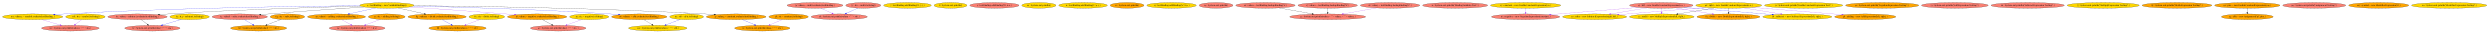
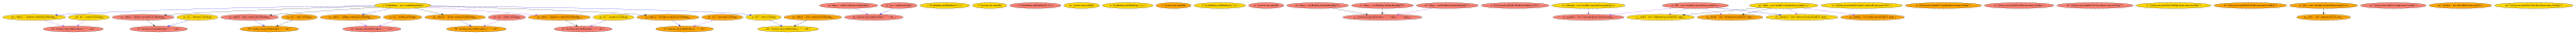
  digraph {
    fontname="Playfair Display"
    node [fillcolor=salmon fontname="Playfair Display" style=filled]
    edge [color=purple fontname="Playfair Display"]
    "4 : testBinding = new VariableBindings()" [fillcolor=gold]
    "107 : value12 = symbol.evaluate(testBinding, )" [fillcolor=gold]
    "61 : value7 = subtract.evaluate(testBinding, )"
    "62 : value8 = subx.evaluate(testBinding, )"
    "50 : value6 = adding.evaluate(testBinding, )" [fillcolor=orange]
    "84 : value10 = divide.evaluate(testBinding, )" [fillcolor=orange]
    "38 : value5 = negative.evaluate(testBinding, )" [fillcolor=orange]
    "96 : value11 = aPie.evaluate(testBinding, )" [fillcolor=orange]
    "27 : value4 = constant.evaluate(testBinding, )" [fillcolor=orange]
    "111 : System.out.println(value12 + \" \" + st9, )"
    "67 : System.out.println(value7 + \" \" + st4, )"
    "68 : System.out.println(value8 + \" \" + st5, )" [fillcolor=orange]
    "54 : System.out.println(value6 + \" \" + st3, )"
    "88 : System.out.println(value10 + \" \" + st7, )" [fillcolor=orange]
    "42 : System.out.println(value5 + \" \" + st2, )"
    "100 : System.out.println(value11 + \" \" + st8, )" [fillcolor=gold]
    "32 : System.out.println(value4 + \" \" + st1, )" [fillcolor=orange]
    "74 : value9 = multi.evaluate(testBinding, )"
    "78 : System.out.println(value9 + \" \" + st6, )"
    "7 : testBinding.addBinding(\"a\", 5.5, )" [fillcolor=gold]
    "8 : System.out.println()" [fillcolor=gold]
    "9 : testBinding.addBinding(\"b\", 6.0, )"
    "10 : System.out.println()" [fillcolor=gold]
    "11 : testBinding.addBinding(\"c\", 4.3, )" [fillcolor=gold]
    "12 : System.out.println()" [fillcolor=orange]
    "13 : testBinding.addBinding(\"a\", 8.9, )" [fillcolor=gold]
    "14 : System.out.println()"
    "16 : value1 = testBinding.lookupBinding(\"a\", )"
    "22 : System.out.println(value1 + \" \" + value2 + \" \" + value3, )"
    "17 : value2 = testBinding.lookupBinding(\"b\", )"
    "18 : value3 = testBinding.lookupBinding(\"c\", )"
    "21 : System.out.println(\"BindingVariables Test:\", )"
    "25 : constant = new DoubleConstantExpression(5.0, )" [fillcolor=gold]
    "36 : negative = new NegationExpression(constant, )"
    "28 : st1 = constant.toString()" [fillcolor=orange]
    "31 : System.out.println(\"DoubleConstantExpression Test:\", )" [fillcolor=gold]
    "39 : st2 = negative.toString()" [fillcolor=gold]
    "41 : System.out.println(\"NegationExpression Testing:\", )" [fillcolor=orange]
    "45 : left = new DoubleConstantExpression(6.0, )"
-   "59 : subx = new SubtractExpression(right, left, )" [fillcolor=gold]
    "72 : multi = new MultiplyExpression(left, right, )" [fillcolor=gold]
    "82 : divide = new DivideExpression(left, right, )" [fillcolor=orange]
    "58 : subtract = new SubtractExpression(left, right, )" [fillcolor=gold]
    "48 : adding = new AddExpression(left, right, )" [fillcolor=orange]
    "46 : right = new DoubleConstantExpression(2.0, )" [fillcolor=gold]
    "51 : st3 = adding.toString()" [fillcolor=orange]
    "53 : System.out.println(\"AddExpression Testing:\", )"
    "63 : st4 = subtract.toString()" [fillcolor=gold]
    "64 : st5 = subx.toString()" [fillcolor=orange]
    "66 : System.out.println(\"SubtractExpression Testing:\", )"
    "75 : st6 = multi.toString()"
    "77 : System.out.println(\"MultiplyExpression Testing:\", )" [fillcolor=gold]
-   "85 : st7 = divide.toString()" [fillcolor=gold]
+   "85 : st7 = divide.toString()"
    "87 : System.out.println(\"DivideExpression Testing:\", )" [fillcolor=orange]
    "92 : pie1 = new DoubleConstantExpression(3.14, )" [fillcolor=orange]
    "94 : aPie = new Assignment(\"pi\", pie1, )" [fillcolor=orange]
    "97 : st8 = aPie.toString()" [fillcolor=gold]
    "99 : System.out.println(\"Assignment Testing:\", )"
    "105 : symbol = new IdentifierExpression(\"a\", )" [fillcolor=orange]
    "108 : st9 = symbol.toString()" [fillcolor=gold]
    "110 : System.out.println(\"IdentifierExpression Testing:\", )" [fillcolor=gold]
    "4 : testBinding = new VariableBindings()" -> "107 : value12 = symbol.evaluate(testBinding, )" [color=blue]
    "4 : testBinding = new VariableBindings()" -> "61 : value7 = subtract.evaluate(testBinding, )" [color=black]
    "4 : testBinding = new VariableBindings()" -> "62 : value8 = subx.evaluate(testBinding, )" [color=black]
    "4 : testBinding = new VariableBindings()" -> "50 : value6 = adding.evaluate(testBinding, )" [color=blue]
    "4 : testBinding = new VariableBindings()" -> "84 : value10 = divide.evaluate(testBinding, )" [color=black]
    "4 : testBinding = new VariableBindings()" -> "38 : value5 = negative.evaluate(testBinding, )"
-   "4 : testBinding = new VariableBindings()" -> "96 : value11 = aPie.evaluate(testBinding, )" [color=blue]
+   "4 : testBinding = new VariableBindings()" -> "97 : st8 = aPie.toString()" [color=blue]
    "4 : testBinding = new VariableBindings()" -> "27 : value4 = constant.evaluate(testBinding, )" [color=black]
    "107 : value12 = symbol.evaluate(testBinding, )" -> "111 : System.out.println(value12 + \" \" + st9, )"
    "61 : value7 = subtract.evaluate(testBinding, )" -> "67 : System.out.println(value7 + \" \" + st4, )" [color=black]
    "62 : value8 = subx.evaluate(testBinding, )" -> "68 : System.out.println(value8 + \" \" + st5, )" [color=blue]
    "50 : value6 = adding.evaluate(testBinding, )" -> "54 : System.out.println(value6 + \" \" + st3, )"
    "84 : value10 = divide.evaluate(testBinding, )" -> "88 : System.out.println(value10 + \" \" + st7, )" [color=blue]
    "38 : value5 = negative.evaluate(testBinding, )" -> "42 : System.out.println(value5 + \" \" + st2, )" [color=black]
    "96 : value11 = aPie.evaluate(testBinding, )" -> "100 : System.out.println(value11 + \" \" + st8, )" [color=black]
    "27 : value4 = constant.evaluate(testBinding, )" -> "32 : System.out.println(value4 + \" \" + st1, )" [color=blue]
    "74 : value9 = multi.evaluate(testBinding, )" -> "78 : System.out.println(value9 + \" \" + st6, )"
    "16 : value1 = testBinding.lookupBinding(\"a\", )" -> "22 : System.out.println(value1 + \" \" + value2 + \" \" + value3, )" [color=black]
    "17 : value2 = testBinding.lookupBinding(\"b\", )" -> "22 : System.out.println(value1 + \" \" + value2 + \" \" + value3, )" [color=black]
    "18 : value3 = testBinding.lookupBinding(\"c\", )" -> "22 : System.out.println(value1 + \" \" + value2 + \" \" + value3, )"
    "25 : constant = new DoubleConstantExpression(5.0, )" -> "36 : negative = new NegationExpression(constant, )"
    "28 : st1 = constant.toString()" -> "32 : System.out.println(value4 + \" \" + st1, )"
    "39 : st2 = negative.toString()" -> "42 : System.out.println(value5 + \" \" + st2, )"
    "45 : left = new DoubleConstantExpression(6.0, )" -> "36 : negative = new NegationExpression(constant, )"
-   "45 : left = new DoubleConstantExpression(6.0, )" -> "59 : subx = new SubtractExpression(right, left, )"
    "45 : left = new DoubleConstantExpression(6.0, )" -> "72 : multi = new MultiplyExpression(left, right, )"
    "45 : left = new DoubleConstantExpression(6.0, )" -> "82 : divide = new DivideExpression(left, right, )"
    "45 : left = new DoubleConstantExpression(6.0, )" -> "58 : subtract = new SubtractExpression(left, right, )" [color=blue]
-   "46 : right = new DoubleConstantExpression(2.0, )" -> "59 : subx = new SubtractExpression(right, left, )"
    "46 : right = new DoubleConstantExpression(2.0, )" -> "72 : multi = new MultiplyExpression(left, right, )" [color=black]
    "46 : right = new DoubleConstantExpression(2.0, )" -> "82 : divide = new DivideExpression(left, right, )" [color=black]
    "46 : right = new DoubleConstantExpression(2.0, )" -> "58 : subtract = new SubtractExpression(left, right, )"
    "46 : right = new DoubleConstantExpression(2.0, )" -> "48 : adding = new AddExpression(left, right, )"
    "51 : st3 = adding.toString()" -> "54 : System.out.println(value6 + \" \" + st3, )"
    "63 : st4 = subtract.toString()" -> "67 : System.out.println(value7 + \" \" + st4, )" [color=blue]
    "64 : st5 = subx.toString()" -> "68 : System.out.println(value8 + \" \" + st5, )" [color=black]
    "75 : st6 = multi.toString()" -> "78 : System.out.println(value9 + \" \" + st6, )" [color=blue]
    "85 : st7 = divide.toString()" -> "88 : System.out.println(value10 + \" \" + st7, )"
    "92 : pie1 = new DoubleConstantExpression(3.14, )" -> "94 : aPie = new Assignment(\"pi\", pie1, )" [color=black]
    "97 : st8 = aPie.toString()" -> "100 : System.out.println(value11 + \" \" + st8, )" [color=blue]
    "108 : st9 = symbol.toString()" -> "111 : System.out.println(value12 + \" \" + st9, )"
  }
